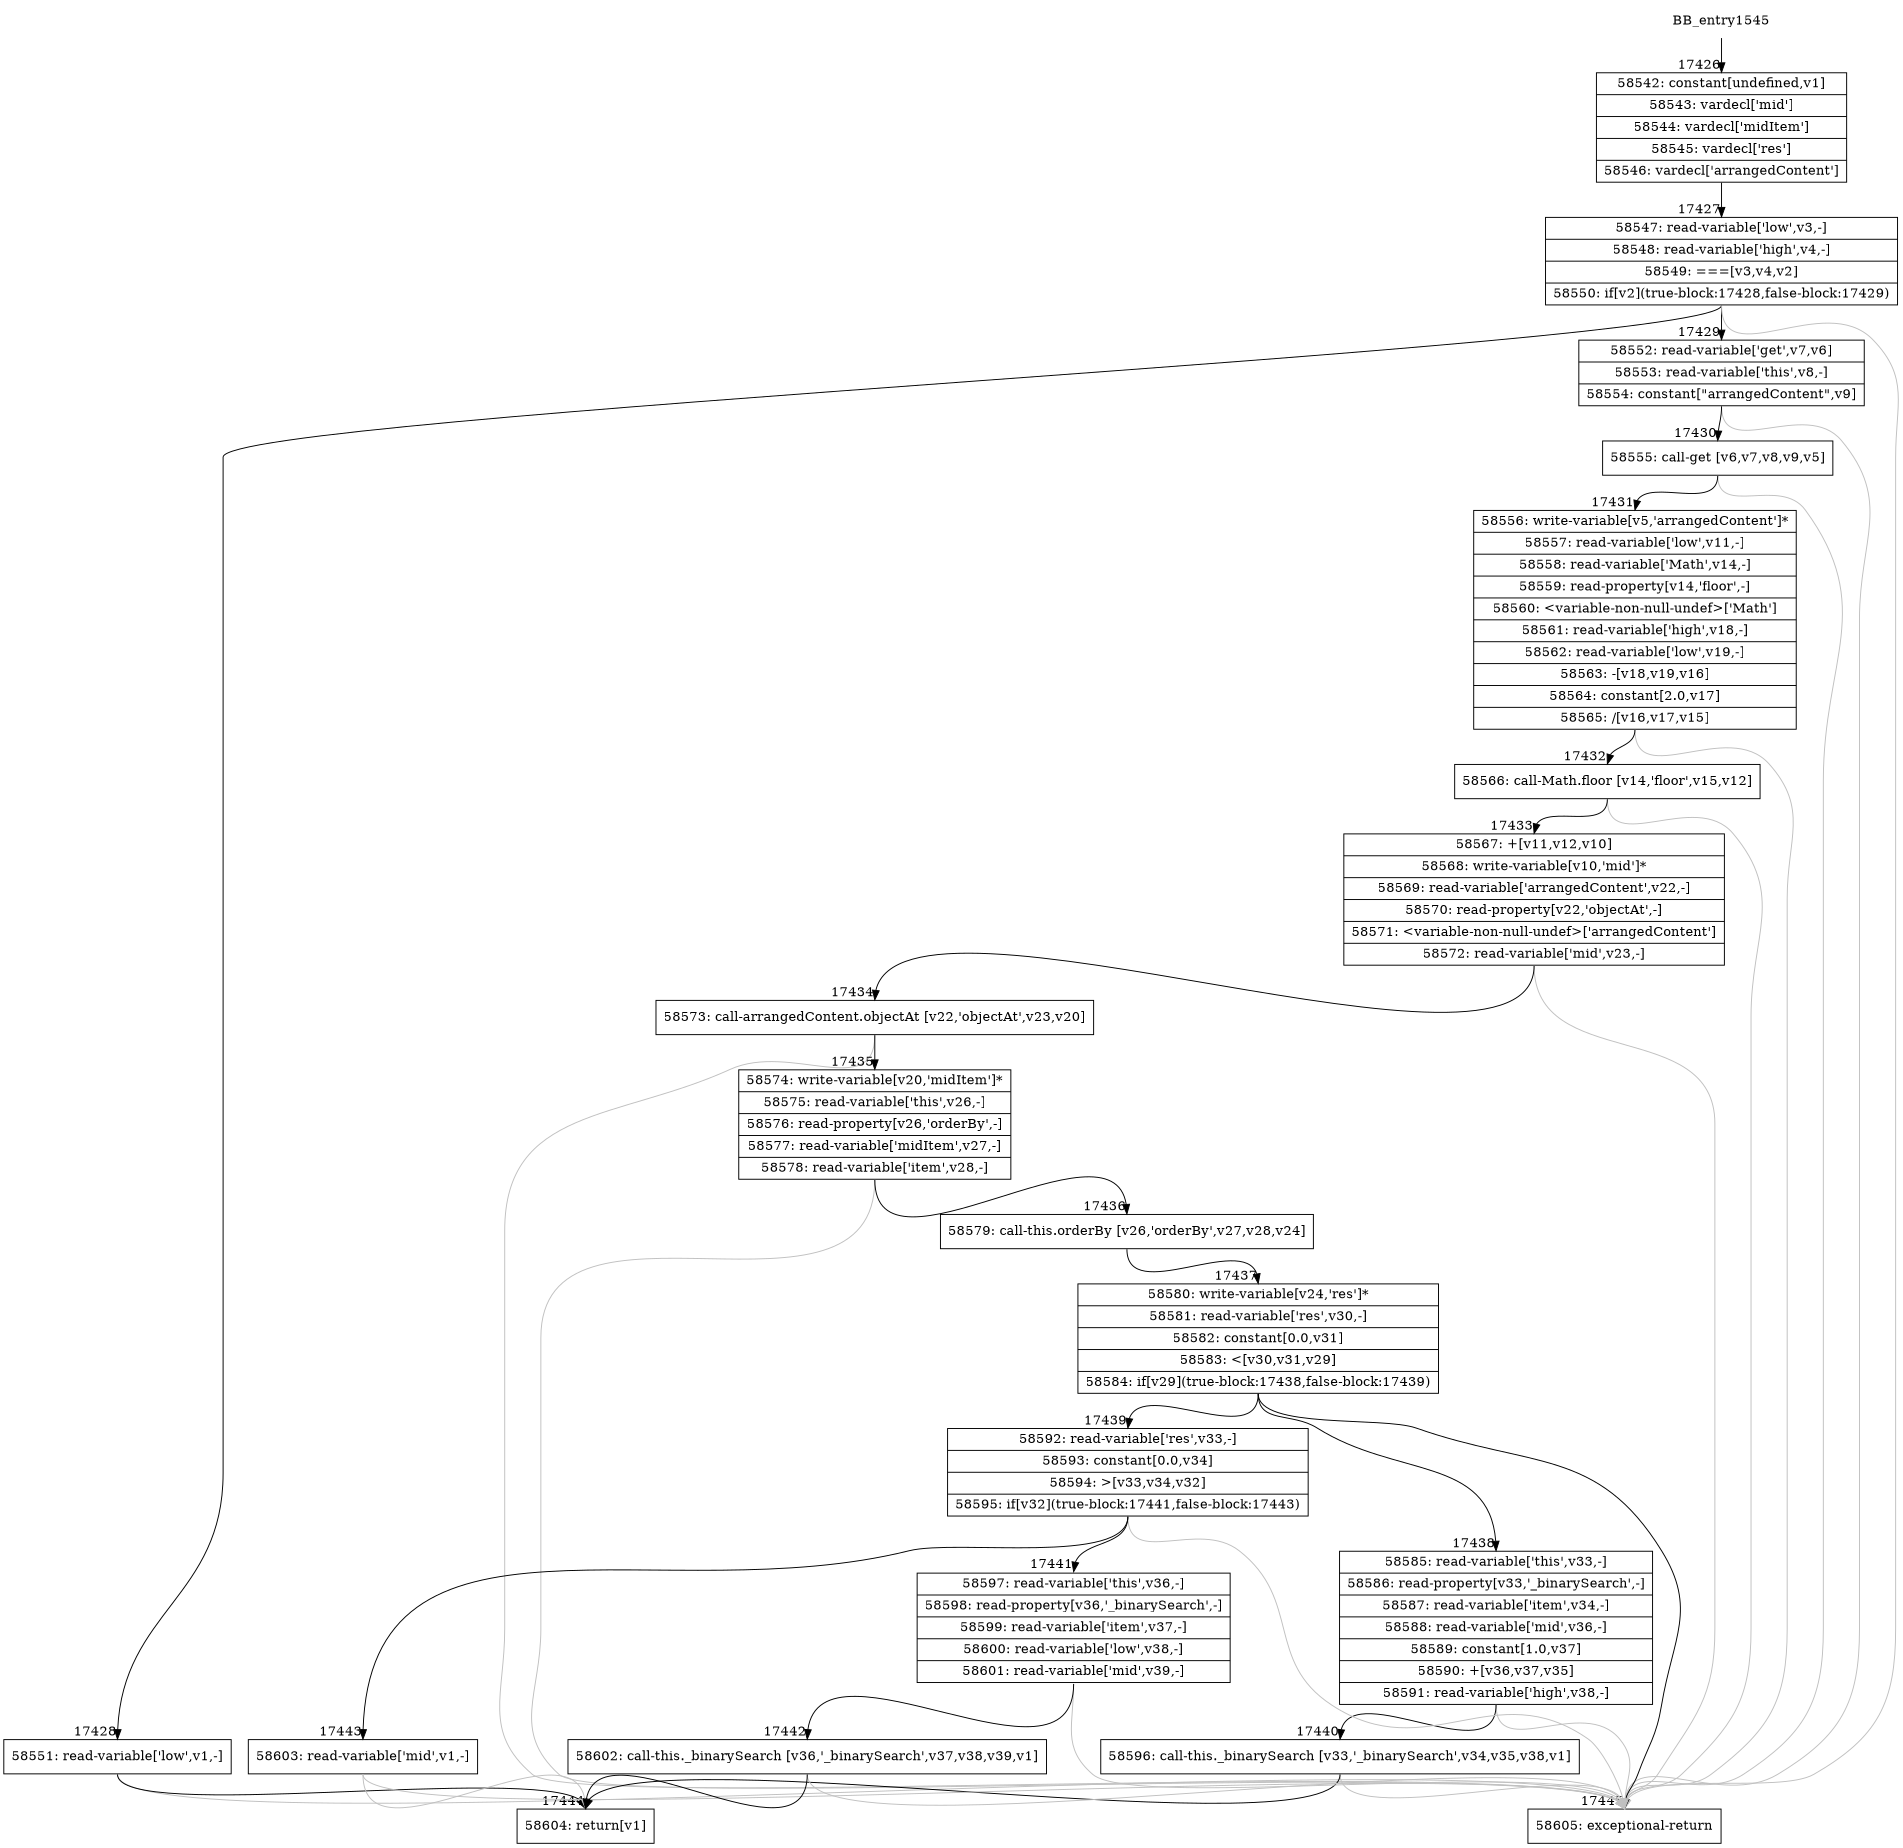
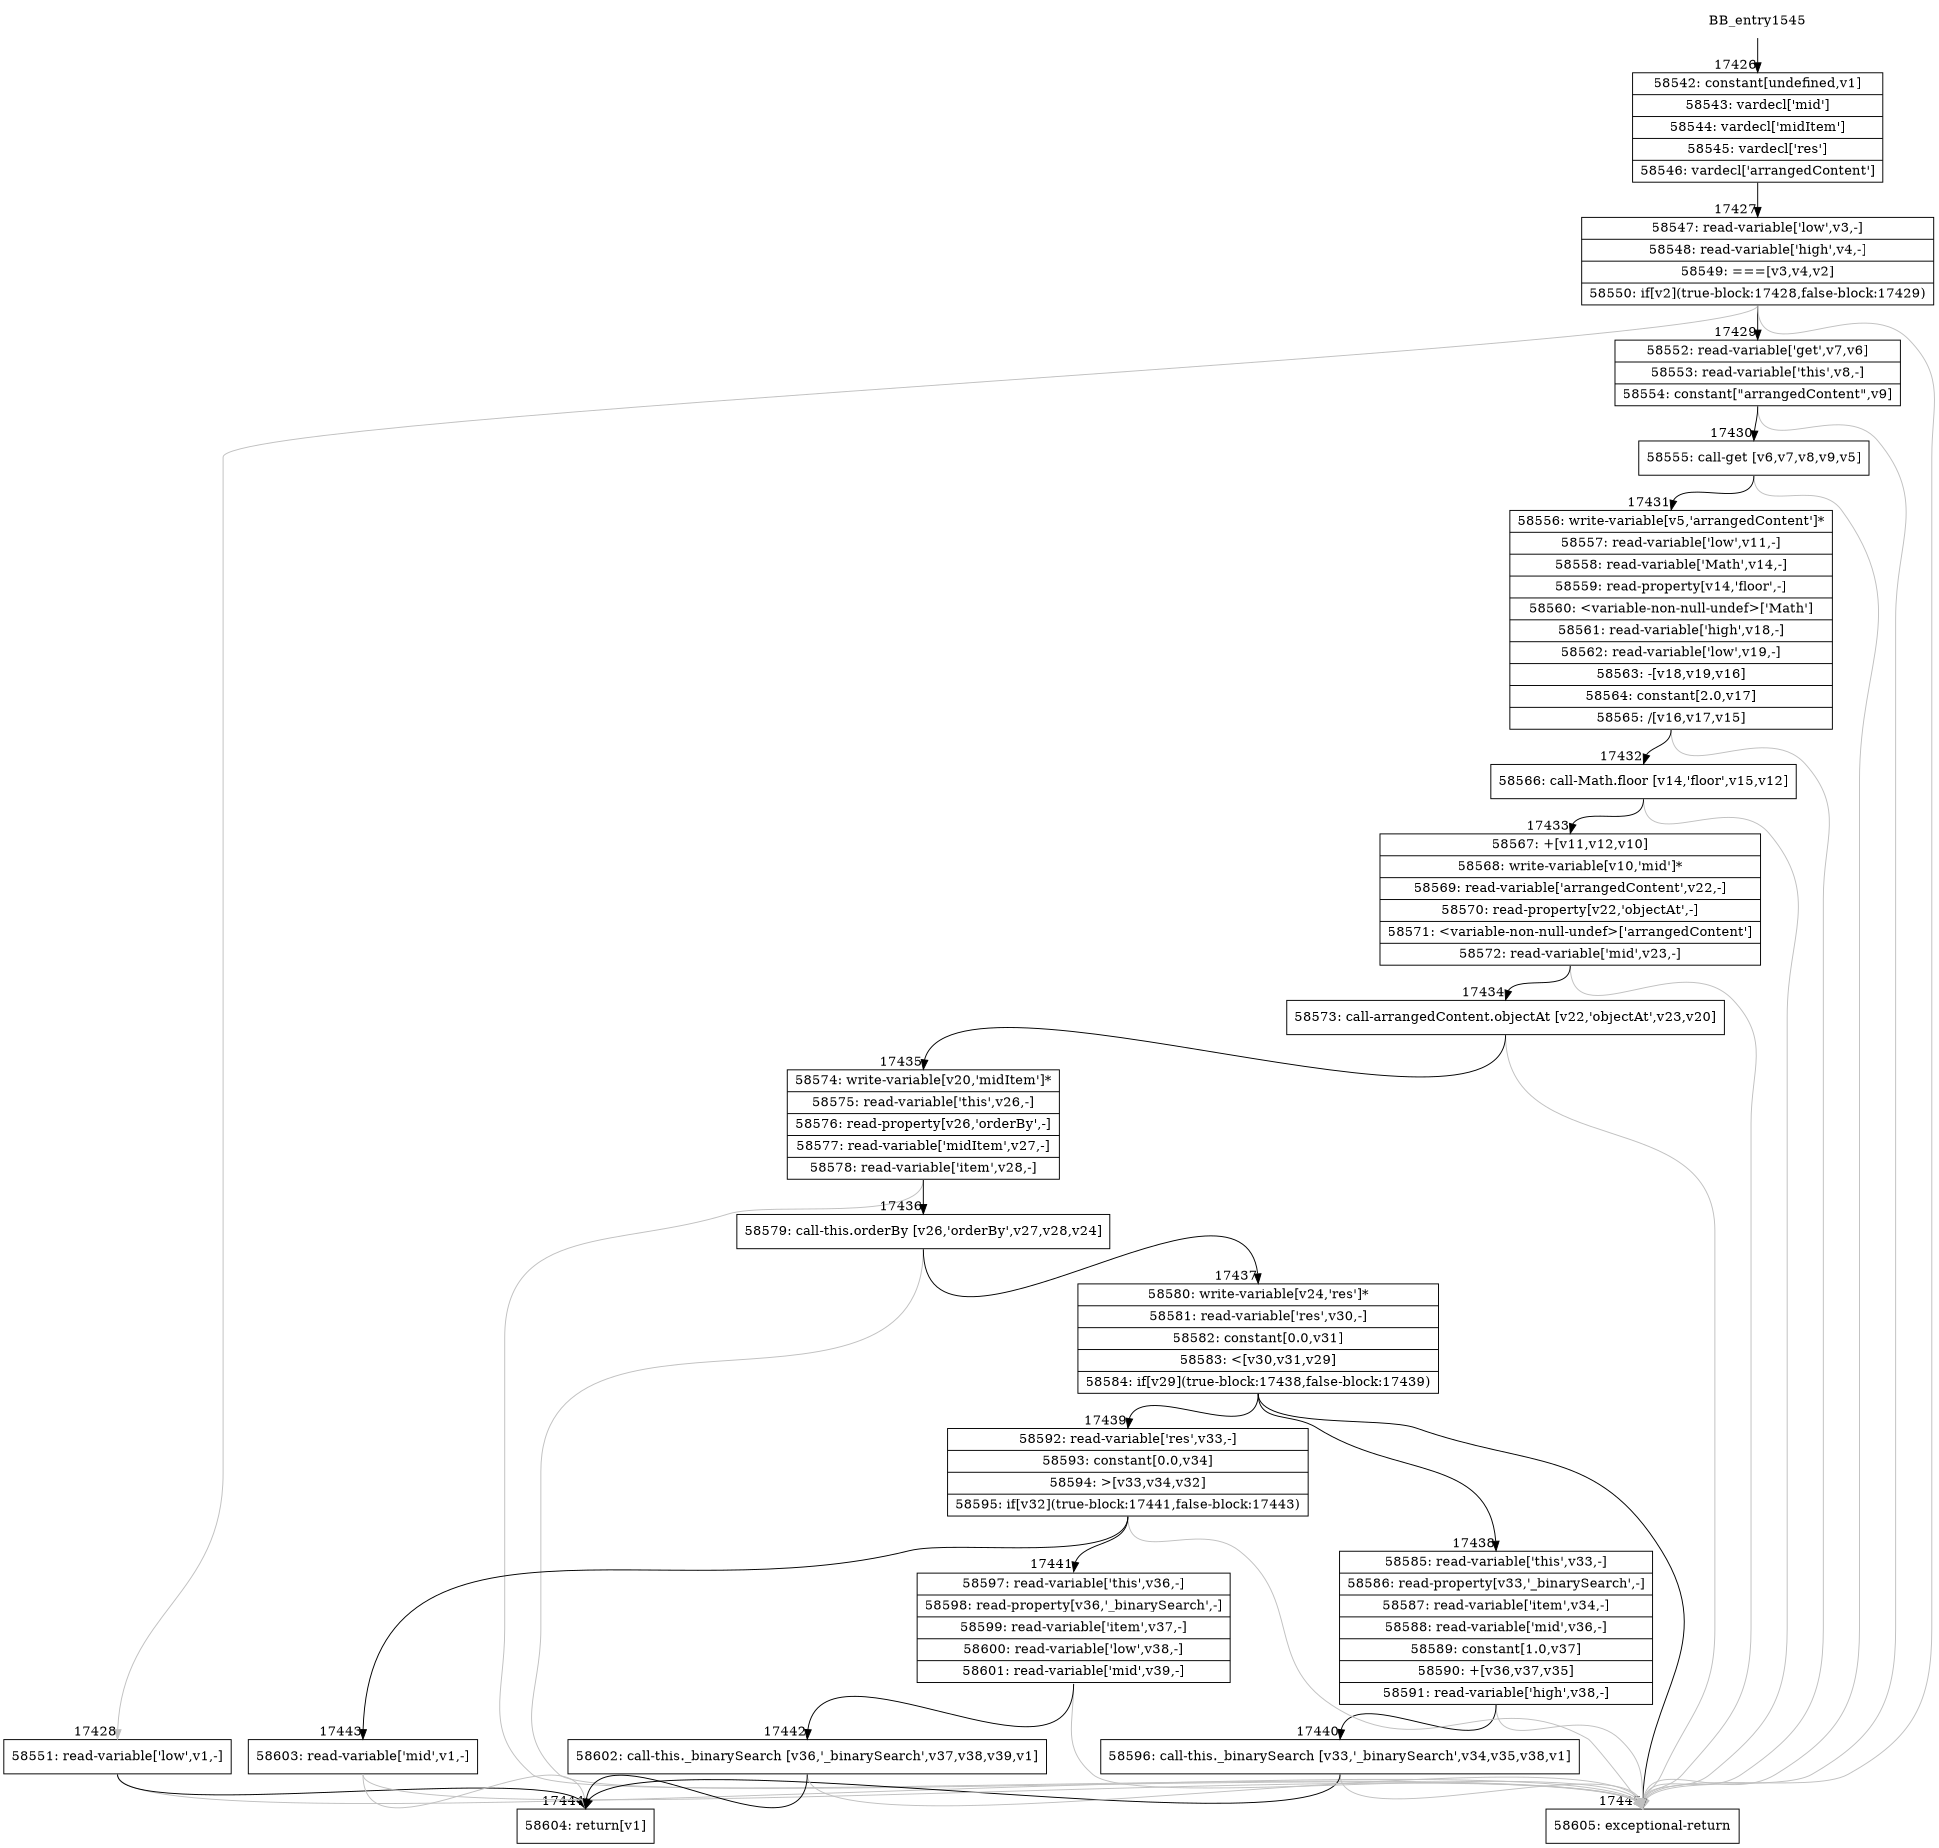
  digraph {
    rankdir=TD
    node [shape=record]
    edge [headport=n tailport=s]
    n1 [label=BB_entry1545 shape=none]
    n2 [label="{58542: constant[undefined,v1]|58543: vardecl['mid']|58544: vardecl['midItem']|58545: vardecl['res']|58546: vardecl['arrangedContent']}"]
    n3 [label="{58547: read-variable['low',v3,-]|58548: read-variable['high',v4,-]|58549: ===[v3,v4,v2]|58550: if[v2](true-block:17428,false-block:17429)}"]
    n4 [label="{58551: read-variable['low',v1,-]}"]
    n5 [label="{58552: read-variable['get',v7,v6]|58553: read-variable['this',v8,-]|58554: constant[\"arrangedContent\",v9]}"]
    n6 [label="{58605: exceptional-return}"]
    n7 [label="{58604: return[v1]}"]
    n8 [label="{58555: call-get [v6,v7,v8,v9,v5]}"]
    n9 [label="{58556: write-variable[v5,'arrangedContent']*|58557: read-variable['low',v11,-]|58558: read-variable['Math',v14,-]|58559: read-property[v14,'floor',-]|58560: \<variable-non-null-undef\>['Math']|58561: read-variable['high',v18,-]|58562: read-variable['low',v19,-]|58563: -[v18,v19,v16]|58564: constant[2.0,v17]|58565: /[v16,v17,v15]}"]
    n10 [label="{58566: call-Math.floor [v14,'floor',v15,v12]}"]
    n11 [label="{58567: +[v11,v12,v10]|58568: write-variable[v10,'mid']*|58569: read-variable['arrangedContent',v22,-]|58570: read-property[v22,'objectAt',-]|58571: \<variable-non-null-undef\>['arrangedContent']|58572: read-variable['mid',v23,-]}"]
    n12 [label="{58573: call-arrangedContent.objectAt [v22,'objectAt',v23,v20]}"]
    n13 [label="{58574: write-variable[v20,'midItem']*|58575: read-variable['this',v26,-]|58576: read-property[v26,'orderBy',-]|58577: read-variable['midItem',v27,-]|58578: read-variable['item',v28,-]}"]
    n14 [label="{58579: call-this.orderBy [v26,'orderBy',v27,v28,v24]}"]
    n15 [label="{58580: write-variable[v24,'res']*|58581: read-variable['res',v30,-]|58582: constant[0.0,v31]|58583: \<[v30,v31,v29]|58584: if[v29](true-block:17438,false-block:17439)}"]
    n16 [label="{58585: read-variable['this',v33,-]|58586: read-property[v33,'_binarySearch',-]|58587: read-variable['item',v34,-]|58588: read-variable['mid',v36,-]|58589: constant[1.0,v37]|58590: +[v36,v37,v35]|58591: read-variable['high',v38,-]}"]
    n17 [label="{58592: read-variable['res',v33,-]|58593: constant[0.0,v34]|58594: \>[v33,v34,v32]|58595: if[v32](true-block:17441,false-block:17443)}"]
    n18 [label="{58596: call-this._binarySearch [v33,'_binarySearch',v34,v35,v38,v1]}"]
    n19 [label="{58597: read-variable['this',v36,-]|58598: read-property[v36,'_binarySearch',-]|58599: read-variable['item',v37,-]|58600: read-variable['low',v38,-]|58601: read-variable['mid',v39,-]}"]
    n20 [label="{58603: read-variable['mid',v1,-]}"]
    n21 [label="{58602: call-this._binarySearch [v36,'_binarySearch',v37,v38,v39,v1]}"]
    n1 -> n2 [headlabel="    17426"]
    n2 -> n3 [headlabel="      17427"]
-   n3 -> n4 [headlabel="      17428"]
+   n3 -> n4 [headlabel="      17428" color=gray]
    n3 -> n5 [headlabel="      17429"]
    n3 -> n6 [color=gray headlabel="      17445"]
    n4 -> n6 [color=gray]
    n4 -> n7 [headlabel="      17444"]
    n5 -> n6 [color=gray]
    n5 -> n8 [headlabel="      17430"]
    n8 -> n6 [color=gray]
    n8 -> n9 [headlabel="      17431"]
    n9 -> n6 [color=gray]
    n9 -> n10 [headlabel="      17432"]
    n10 -> n6 [color=gray]
    n10 -> n11 [headlabel="      17433"]
    n11 -> n6 [color=gray]
    n11 -> n12 [headlabel="      17434"]
    n12 -> n6 [color=gray]
    n12 -> n13 [headlabel="      17435"]
    n13 -> n6 [color=gray]
    n13 -> n14 [headlabel="      17436"]
+   n14 -> n6 [color=gray]
    n14 -> n15 [headlabel="      17437"]
    n15 -> n6 [color=black]
    n15 -> n16 [headlabel="      17438"]
    n15 -> n17 [headlabel="      17439"]
    n16 -> n6 [color=gray]
    n16 -> n18 [headlabel="      17440"]
    n17 -> n6 [color=gray]
    n17 -> n19 [headlabel="      17441"]
    n17 -> n20 [headlabel="      17443"]
    n18 -> n6 [color=gray]
    n18 -> n7
    n19 -> n6 [color=gray]
    n19 -> n21 [headlabel="      17442"]
    n20 -> n6 [color=gray]
    n20 -> n7 [color=gray]
    n21 -> n6 [color=gray]
    n21 -> n7
  }
